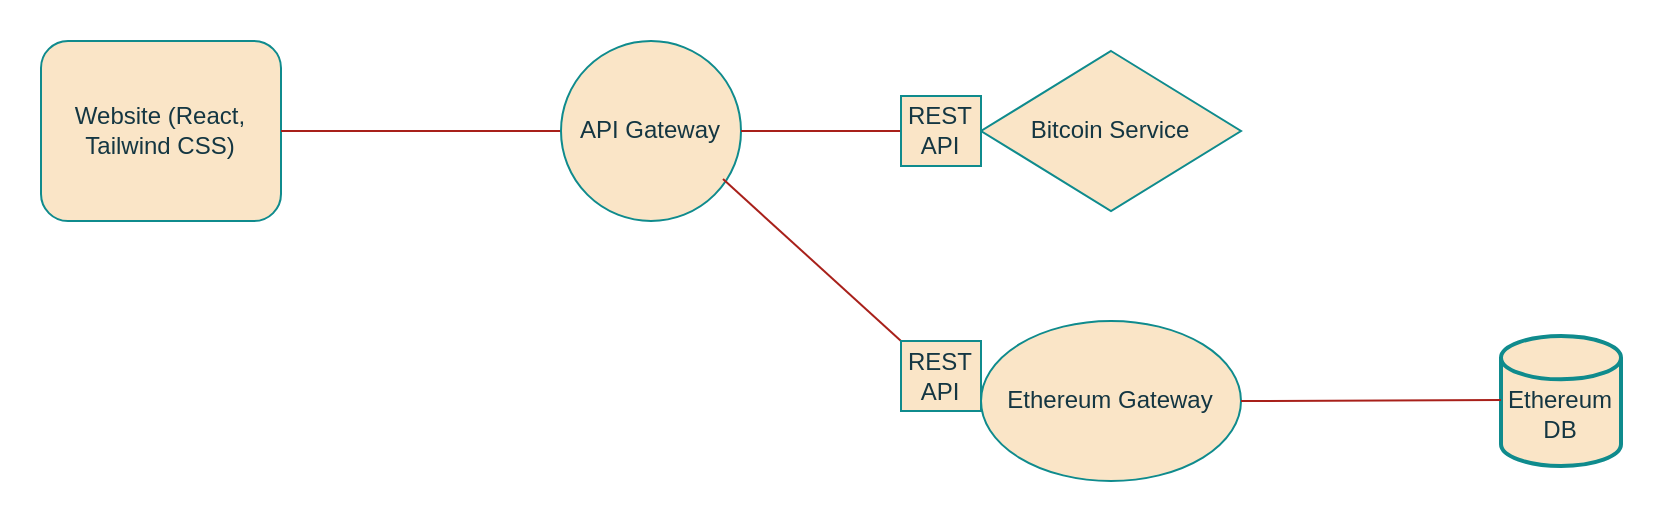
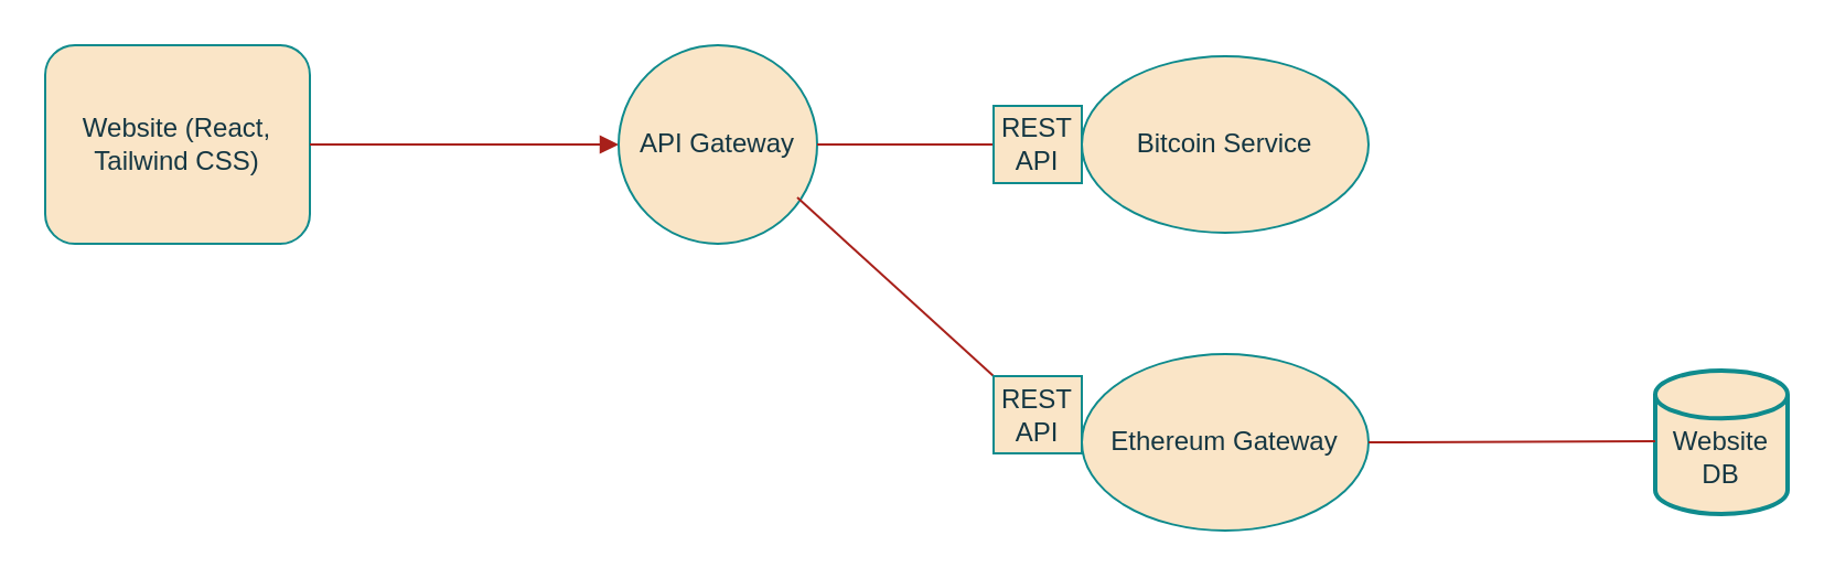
  <mxCell id="0" />
  <mxCell id="1" parent="0" />
  <mxCell id="2" value="Website (React, Tailwind CSS)" style="rounded=1;whiteSpace=wrap;html=1;labelBackgroundColor=none;fillColor=#FAE5C7;strokeColor=#0F8B8D;fontColor=#143642;" parent="1" vertex="1"><mxGeometry x="20" y="20" width="120" height="90" as="geometry" /></mxCell>
- <mxCell id="3" value="" style="endArrow=none;html=1;rounded=0;exitX=1;exitY=0.5;exitDx=0;exitDy=0;entryX=0;entryY=0.5;entryDx=0;entryDy=0;labelBackgroundColor=none;strokeColor=#A8201A;fontColor=default;" parent="1" source="2" target="4" edge="1"><mxGeometry width="50" height="50" relative="1" as="geometry"><mxPoint x="140" y="70" as="sourcePoint" /><mxPoint x="290" y="65" as="targetPoint" /><Array as="points" /></mxGeometry></mxCell>
+ <mxCell id="3" value="" style="endArrow=block;html=1;rounded=0;exitX=1;exitY=0.5;exitDx=0;exitDy=0;entryX=0;entryY=0.5;entryDx=0;entryDy=0;labelBackgroundColor=none;strokeColor=#A8201A;fontColor=default;" parent="1" source="2" target="4" edge="1"><mxGeometry width="50" height="50" relative="1" as="geometry"><mxPoint x="140" y="70" as="sourcePoint" /><mxPoint x="290" y="65" as="targetPoint" /><Array as="points" /></mxGeometry></mxCell>
  <mxCell id="4" value="API Gateway" style="ellipse;whiteSpace=wrap;html=1;aspect=fixed;labelBackgroundColor=none;fillColor=#FAE5C7;strokeColor=#0F8B8D;fontColor=#143642;" parent="1" vertex="1"><mxGeometry x="280" y="20" width="90" height="90" as="geometry" /></mxCell>
- <mxCell id="5" value="Bitcoin Service" style="rhombus;whiteSpace=wrap;html=1;labelBackgroundColor=none;fillColor=#FAE5C7;strokeColor=#0F8B8D;fontColor=#143642;" parent="1" vertex="1"><mxGeometry x="490" y="25" width="130" height="80" as="geometry" /></mxCell>
+ <mxCell id="5" value="Bitcoin Service" style="ellipse;whiteSpace=wrap;html=1;labelBackgroundColor=none;fillColor=#FAE5C7;strokeColor=#0F8B8D;fontColor=#143642;" parent="1" vertex="1"><mxGeometry x="490" y="25" width="130" height="80" as="geometry" /></mxCell>
  <mxCell id="6" value="Ethereum Gateway" style="ellipse;whiteSpace=wrap;html=1;labelBackgroundColor=none;fillColor=#FAE5C7;strokeColor=#0F8B8D;fontColor=#143642;" parent="1" vertex="1"><mxGeometry x="490" y="160" width="130" height="80" as="geometry" /></mxCell>
  <mxCell id="7" value="" style="endArrow=none;html=1;rounded=0;exitX=1;exitY=0.5;exitDx=0;exitDy=0;entryX=0;entryY=0.5;entryDx=0;entryDy=0;labelBackgroundColor=none;strokeColor=#A8201A;fontColor=default;" parent="1" source="10" target="5" edge="1"><mxGeometry width="50" height="50" relative="1" as="geometry"><mxPoint x="380" y="60" as="sourcePoint" /><mxPoint x="430" y="10" as="targetPoint" /></mxGeometry></mxCell>
  <mxCell id="8" value="" style="endArrow=none;html=1;rounded=0;entryX=0;entryY=0.5;entryDx=0;entryDy=0;exitX=0.9;exitY=0.767;exitDx=0;exitDy=0;exitPerimeter=0;labelBackgroundColor=none;strokeColor=#A8201A;fontColor=default;" parent="1" source="12" target="6" edge="1"><mxGeometry width="50" height="50" relative="1" as="geometry"><mxPoint x="370" y="220" as="sourcePoint" /><mxPoint x="420" y="170" as="targetPoint" /></mxGeometry></mxCell>
  <mxCell id="9" value="" style="endArrow=none;html=1;rounded=0;exitX=1;exitY=0.5;exitDx=0;exitDy=0;entryX=0;entryY=0.5;entryDx=0;entryDy=0;labelBackgroundColor=none;strokeColor=#A8201A;fontColor=default;" parent="1" source="4" target="10" edge="1"><mxGeometry width="50" height="50" relative="1" as="geometry"><mxPoint x="370" y="65" as="sourcePoint" /><mxPoint x="490" y="65" as="targetPoint" /></mxGeometry></mxCell>
  <mxCell id="10" value="REST API" style="rounded=0;whiteSpace=wrap;html=1;labelBackgroundColor=none;fillColor=#FAE5C7;strokeColor=#0F8B8D;fontColor=#143642;" parent="1" vertex="1"><mxGeometry x="450" y="47.5" width="40" height="35" as="geometry" /></mxCell>
  <mxCell id="11" value="" style="endArrow=none;html=1;rounded=0;entryX=0;entryY=0;entryDx=0;entryDy=0;exitX=0.9;exitY=0.767;exitDx=0;exitDy=0;exitPerimeter=0;labelBackgroundColor=none;strokeColor=#A8201A;fontColor=default;" parent="1" source="4" target="12" edge="1"><mxGeometry width="50" height="50" relative="1" as="geometry"><mxPoint x="361" y="89" as="sourcePoint" /><mxPoint x="490" y="200" as="targetPoint" /></mxGeometry></mxCell>
  <mxCell id="12" value="REST API" style="rounded=0;whiteSpace=wrap;html=1;labelBackgroundColor=none;fillColor=#FAE5C7;strokeColor=#0F8B8D;fontColor=#143642;" parent="1" vertex="1"><mxGeometry x="450" y="170" width="40" height="35" as="geometry" /></mxCell>
- <mxCell id="13" value="&lt;div&gt;&lt;br&gt;&lt;/div&gt;Ethereum DB" style="strokeWidth=2;html=1;shape=mxgraph.flowchart.database;whiteSpace=wrap;labelBackgroundColor=none;fillColor=#FAE5C7;strokeColor=#0F8B8D;fontColor=#143642;" parent="1" vertex="1"><mxGeometry x="750" y="167.5" width="60" height="65" as="geometry" /></mxCell>
+ <mxCell id="13" value="&lt;div&gt;&lt;br&gt;&lt;/div&gt;Website DB" style="strokeWidth=2;html=1;shape=mxgraph.flowchart.database;whiteSpace=wrap;labelBackgroundColor=none;fillColor=#FAE5C7;strokeColor=#0F8B8D;fontColor=#143642;" parent="1" vertex="1"><mxGeometry x="750" y="167.5" width="60" height="65" as="geometry" /></mxCell>
  <mxCell id="14" value="" style="endArrow=none;html=1;rounded=0;entryX=0;entryY=0.5;entryDx=0;entryDy=0;entryPerimeter=0;exitX=1;exitY=0.5;exitDx=0;exitDy=0;labelBackgroundColor=none;strokeColor=#A8201A;fontColor=default;" parent="1" source="6" edge="1"><mxGeometry width="50" height="50" relative="1" as="geometry"><mxPoint x="620" y="199.5" as="sourcePoint" /><mxPoint x="750" y="199.5" as="targetPoint" /></mxGeometry></mxCell>
